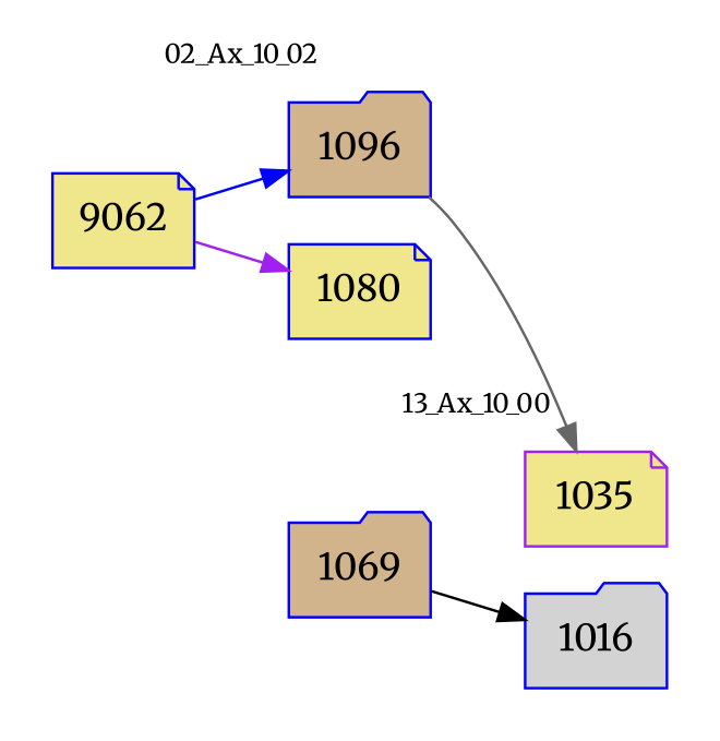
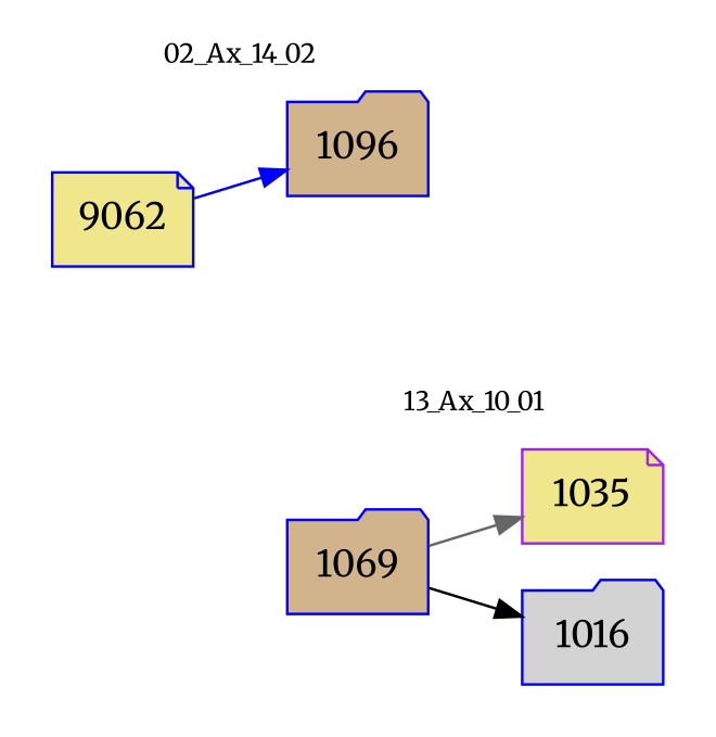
  digraph {
    fontname=Merriweather
    rankdir=LR
    node [color=blue fillcolor=khaki fontname=Merriweather shape=note style=filled]
    edge [fontname=Merriweather]
    n1 [label=9062]
-   n2 [label=1080]
    n3 [fillcolor=tan label=1096 shape=folder]
    n4 [fillcolor=tan label=1069 shape=folder]
    n5 [fillcolor=lightgrey label=1016 shape=folder]
    n6 [color=purple label=1035]
    subgraph cluster_1 {
      color=white
      fontsize=10
-     label="02_Ax_10_02"
+     label="02_Ax_14_02"
      n1
-     n2
      n3
    }
    subgraph cluster_2 {
      color=white
      fontsize=10
-     label="13_Ax_10_00"
+     label="13_Ax_10_01"
      n4
      n5
      n6
    }
-   n1 -> n2 [color=purple]
    n1 -> n3 [color=blue]
    n4 -> n5 [color=black]
-   n3 -> n6 [color=gray40]
+   n4 -> n6 [color=gray40]
  }
